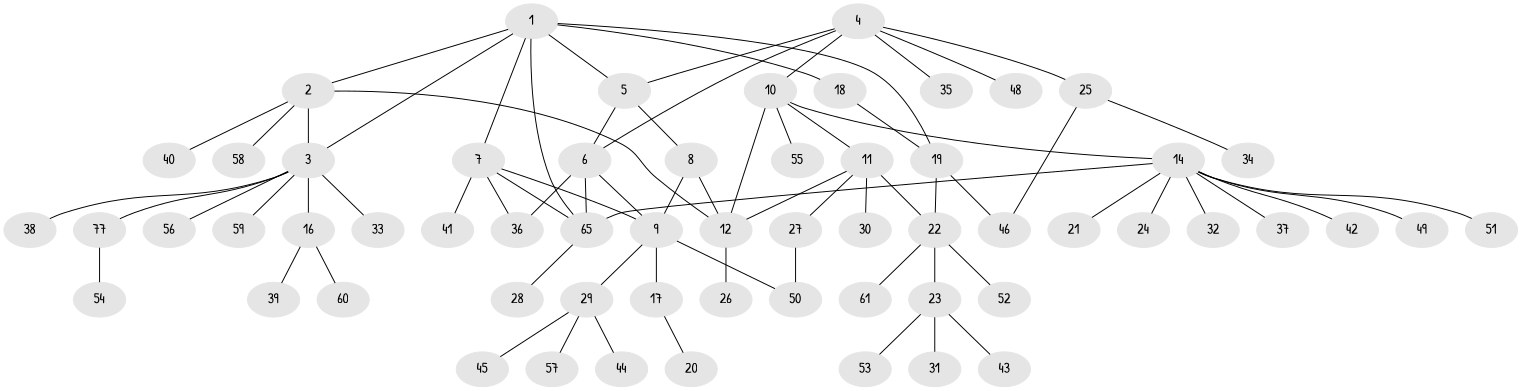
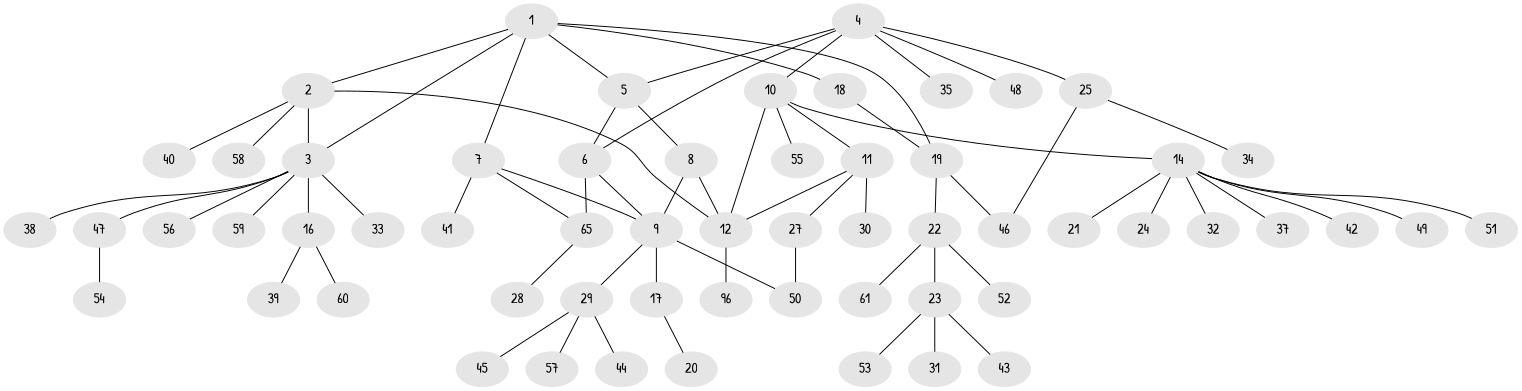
  graph {
    fontname="Patrick Hand"
    node [color=gray90 fontname="Patrick Hand" style=filled]
    edge [fontname="Patrick Hand"]
    1
    2
    3
    5
    7
    n6 [label=65]
    18
    19
    12
    40
    58
    16
    33
    38
-   47 [label=77]
+   47
    56
    59
    6
    8
    9
-   36
    41
    28
    22
    46
-   26
+   26 [label=96]
    39
    60
    54
    4
    10
    25
    35
    48
    11
    14
    55
    34
    17
    29
    50
    20
    44
    45
    57
    27
    30
    21
    24
    32
    37
    42
    49
    51
    23
    52
    61
    31
    43
    53
    1 -- 2
    1 -- 3
    1 -- 5
    1 -- 7
-   1 -- n6
    1 -- 18
    1 -- 19
    2 -- 3
    2 -- 12
    2 -- 40
    2 -- 58
    3 -- 16
    3 -- 33
    3 -- 38
    3 -- 47
    3 -- 56
    3 -- 59
    5 -- 6
    5 -- 8
    7 -- n6
    7 -- 9
-   7 -- 36
    7 -- 41
    n6 -- 28
    18 -- 19
    19 -- 22
    19 -- 46
    12 -- 26
    16 -- 39
    16 -- 60
    47 -- 54
    6 -- n6
    6 -- 9
-   6 -- 36
    8 -- 12
    8 -- 9
    9 -- 17
    9 -- 29
    9 -- 50
    22 -- 23
    22 -- 52
    22 -- 61
    4 -- 5
    4 -- 6
    4 -- 10
    4 -- 25
    4 -- 35
    4 -- 48
    10 -- 12
    10 -- 11
    10 -- 14
    10 -- 55
    25 -- 46
    25 -- 34
    11 -- 12
-   11 -- 22
    11 -- 27
    11 -- 30
-   14 -- n6
    14 -- 21
    14 -- 24
    14 -- 32
    14 -- 37
    14 -- 42
    14 -- 49
    14 -- 51
    17 -- 20
    29 -- 44
    29 -- 45
    29 -- 57
    27 -- 50
    23 -- 31
    23 -- 43
    23 -- 53
  }
